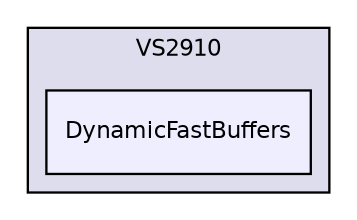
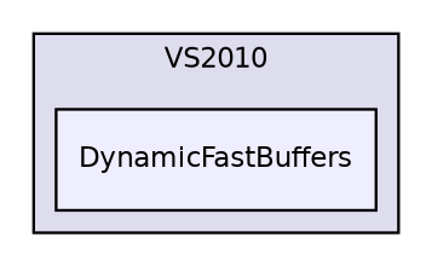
  digraph {
    compound=true
    rankdir=LR
    n1 [fillcolor="#eeeeff" fontname=Helvetica fontsize=10 label=DynamicFastBuffers pencolor=black shape=box style=filled]
    subgraph cluster_1 {
      bgcolor="#ddddee"
      fontname=Helvetica
      fontsize=10
-     label=VS2910
+     label=VS2010
      pencolor=black
      n1
    }
  }
